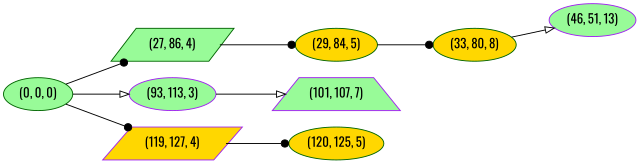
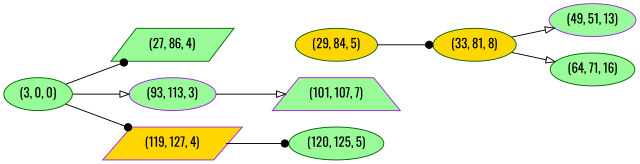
  digraph {
    fontname=Oswald
    rankdir=LR
    node [color=darkgreen fillcolor=palegreen fontname=Oswald shape=ellipse style=filled]
    edge [arrowhead=dot fontname=Oswald]
    "(27, 86, 4)" [shape=parallelogram]
-   "(0, 0, 0)"
+   "(0, 0, 0)" [label="(3, 0, 0)"]
    "(93, 113, 3)" [color=purple]
    "(119, 127, 4)" [color=purple fillcolor=gold shape=parallelogram]
    "(29, 84, 5)" [fillcolor=gold]
    "(101, 107, 7)" [color=purple shape=trapezium]
-   "(120, 125, 5)" [fillcolor=gold]
-   "(33, 80, 8)" [fillcolor=gold]
-   "(46, 51, 13)" [color=purple]
-   "(27, 86, 4)" -> "(29, 84, 5)"
+   "(120, 125, 5)"
+   "(33, 80, 8)" [fillcolor=gold label="(33, 81, 8)"]
+   "(46, 51, 13)" [color=purple label="(49, 51, 13)"]
+   "(64, 71, 16)"
    "(0, 0, 0)" -> "(27, 86, 4)"
    "(0, 0, 0)" -> "(93, 113, 3)" [arrowhead=onormal]
    "(0, 0, 0)" -> "(119, 127, 4)"
    "(93, 113, 3)" -> "(101, 107, 7)" [arrowhead=onormal]
    "(119, 127, 4)" -> "(120, 125, 5)"
    "(29, 84, 5)" -> "(33, 80, 8)"
    "(33, 80, 8)" -> "(46, 51, 13)" [arrowhead=onormal]
+   "(33, 80, 8)" -> "(64, 71, 16)" [arrowhead=onormal]
  }
